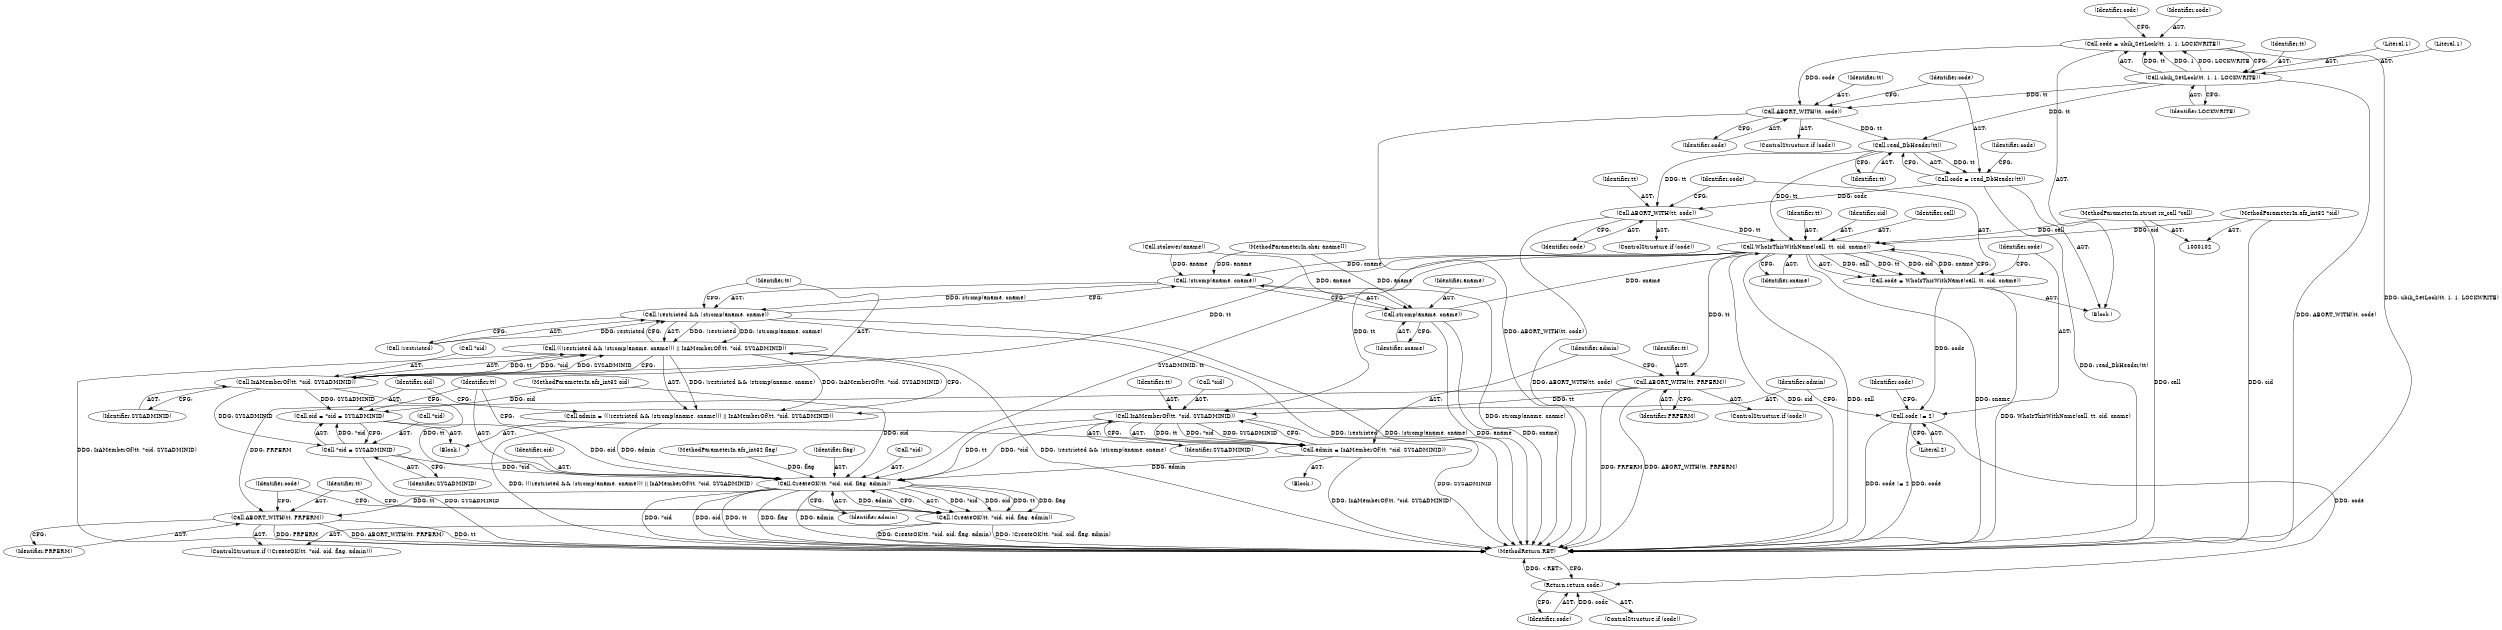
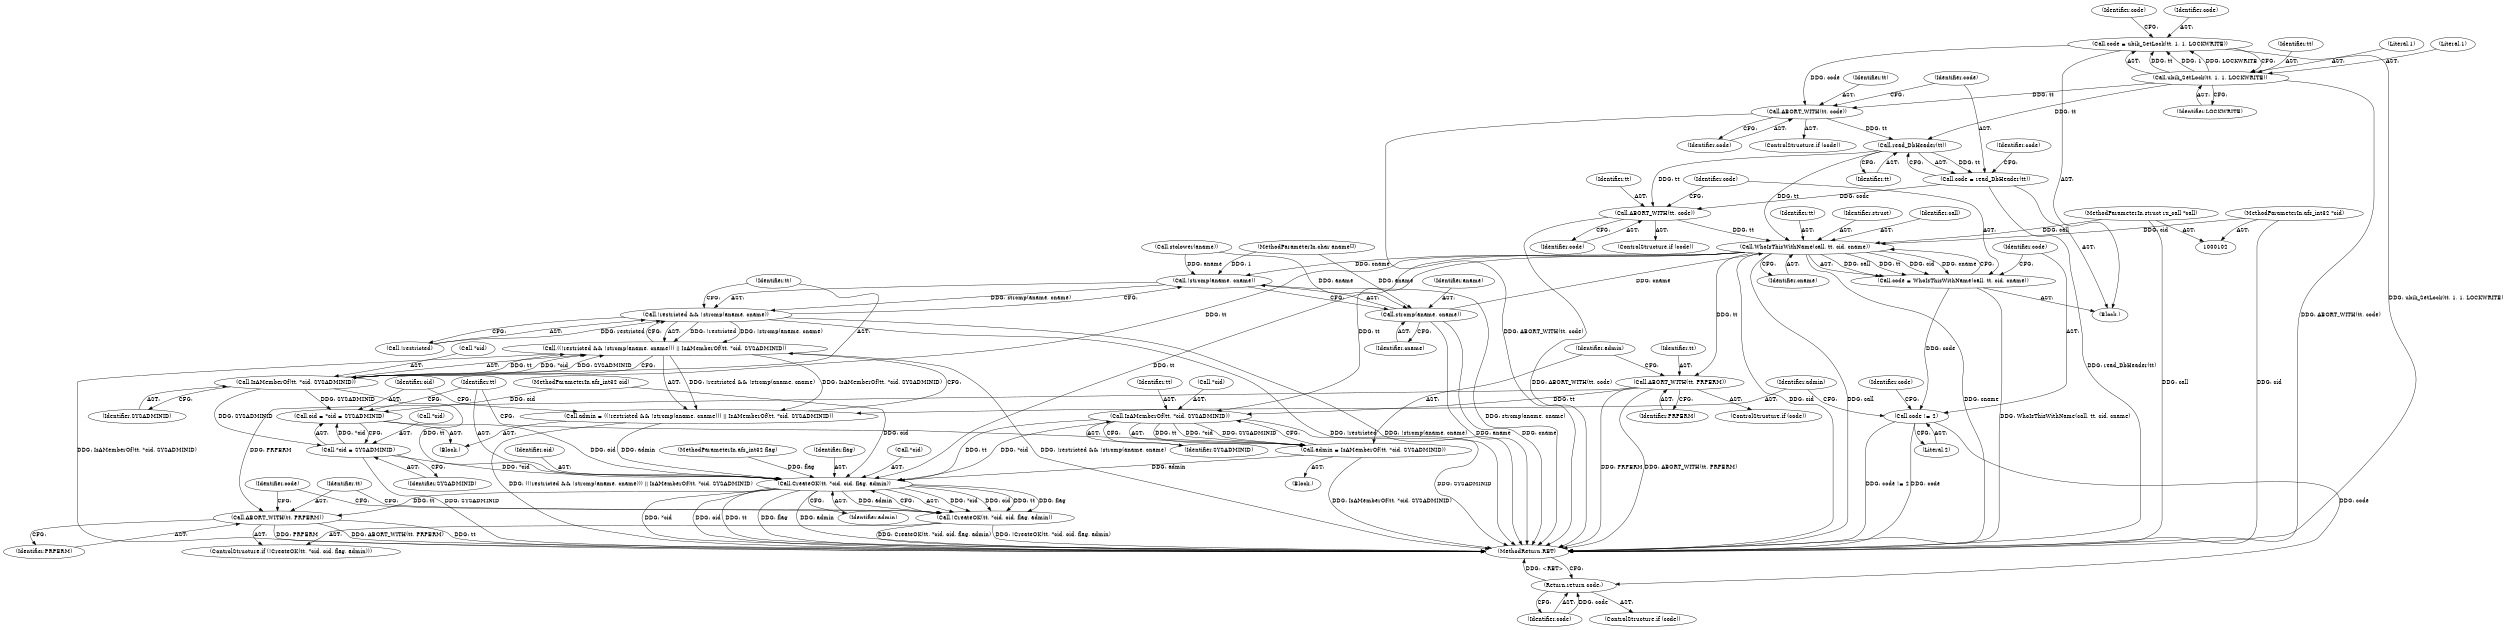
  digraph {
    n1 [label="(Call,WhoIsThisWithName(call, tt, cid, cname))"]
    n2 [label="(Call,code = WhoIsThisWithName(call, tt, cid, cname))"]
    n3 [label="(Call,ABORT_WITH(tt, PRPERM))"]
    n4 [label="(Call,IsAMemberOf(tt, *cid, SYSADMINID))"]
    n5 [label="(Call,CreateOK(tt, *cid, oid, flag, admin))"]
    n6 [label="(Call,!strcmp(aname, cname))"]
    n7 [label="(Call,IsAMemberOf(tt, *cid, SYSADMINID))"]
    n8 [label="(MethodReturn,RET)"]
    n9 [label="(Identifier,cname)"]
    n10 [label="(Block,)"]
    n11 [label="(Call,code != 2)"]
    n12 [label="(Call,ABORT_WITH(tt, PRPERM))"]
    n13 [label="(ControlStructure,if (code))"]
    n14 [label="(Identifier,PRPERM)"]
    n15 [label="(Call,admin = IsAMemberOf(tt, *cid, SYSADMINID))"]
    n16 [label="(Identifier,SYSADMINID)"]
    n17 [label="(Call,!CreateOK(tt, *cid, oid, flag, admin))"]
    n18 [label="(Identifier,admin)"]
    n19 [label="(Call,strcmp(aname, cname))"]
    n20 [label="(Call,!restricted && !strcmp(aname, cname))"]
    n21 [label="(Identifier,cname)"]
    n22 [label="(Call,((!restricted && !strcmp(aname, cname))) || IsAMemberOf(tt, *cid, SYSADMINID))"]
    n23 [label="(Call,oid = *cid = SYSADMINID)"]
    n24 [label="(Call,*cid = SYSADMINID)"]
    n25 [label="(Identifier,SYSADMINID)"]
    n26 [label="(Return,return code;)"]
    n27 [label="(MethodParameterIn,struct rx_call *call)"]
    1000102
    n29 [label="(Call,read_DbHeader(tt))"]
    n30 [label="(Call,ABORT_WITH(tt, code))"]
    n31 [label="(Call,code = read_DbHeader(tt))"]
    n32 [label="(Identifier,tt)"]
    n33 [label="(Identifier,code)"]
    n34 [label="(ControlStructure,if (code))"]
    n35 [label="(Call,ABORT_WITH(tt, code))"]
    n36 [label="(ControlStructure,if (code))"]
    n37 [label="(Identifier,code)"]
    n38 [label="(Call,ubik_SetLock(tt, 1, 1, LOCKWRITE))"]
    n39 [label="(Call,code = ubik_SetLock(tt, 1, 1, LOCKWRITE))"]
    n40 [label="(Identifier,LOCKWRITE)"]
    n41 [label="(MethodParameterIn,afs_int32 *cid)"]
    n42 [label="(Literal,2)"]
    n43 [label="(Identifier,code)"]
    n44 [label="(ControlStructure,if (code))"]
    n45 [label="(ControlStructure,if (!CreateOK(tt, *cid, oid, flag, admin)))"]
    n46 [label="(Identifier,PRPERM)"]
    n47 [label="(Block,)"]
    n48 [label="(Call,!restricted)"]
    n49 [label="(Call,admin = ((!restricted && !strcmp(aname, cname))) || IsAMemberOf(tt, *cid, SYSADMINID))"]
    n50 [label="(Block,)"]
    n51 [label="(Identifier,SYSADMINID)"]
    n52 [label="(Identifier,admin)"]
    n53 [label="(Identifier,code)"]
    n54 [label="(Identifier,tt)"]
    n55 [label="(Identifier,tt)"]
    n56 [label="(Identifier,code)"]
    n57 [label="(Call,*cid)"]
    n58 [label="(Identifier,tt)"]
    n59 [label="(Call,stolower(aname))"]
    n60 [label="(Identifier,flag)"]
    n61 [label="(Identifier,tt)"]
    n62 [label="(Identifier,code)"]
    n63 [label="(Identifier,tt)"]
    n64 [label="(Call,*cid)"]
    n65 [label="(Identifier,aname)"]
    n66 [label="(Identifier,code)"]
    n67 [label="(Identifier,code)"]
-   n68 [label="(Identifier,cid)"]
+   n68 [label="(Identifier,struct)"]
    n69 [label="(Identifier,code)"]
    n70 [label="(Identifier,tt)"]
    n71 [label="(Identifier,tt)"]
    n72 [label="(MethodParameterIn,char aname[])"]
    n73 [label="(Identifier,code)"]
    n74 [label="(Identifier,tt)"]
    n75 [label="(MethodParameterIn,afs_int32 oid)"]
    n76 [label="(MethodParameterIn,afs_int32 flag)"]
    n77 [label="(Identifier,call)"]
    n78 [label="(Identifier,oid)"]
    n79 [label="(Literal,1)"]
    n80 [label="(Identifier,oid)"]
    n81 [label="(Literal,1)"]
    n82 [label="(Identifier,code)"]
    n83 [label="(Identifier,tt)"]
    n84 [label="(Identifier,admin)"]
    n85 [label="(Call,*cid)"]
    n86 [label="(Call,*cid)"]
    n1 -> n2 [label="AST: "]
    n1 -> n2 [label="DDG: call"]
    n1 -> n2 [label="DDG: tt"]
    n1 -> n2 [label="DDG: cid"]
    n1 -> n2 [label="DDG: cname"]
    n1 -> n3 [label="DDG: tt"]
    n1 -> n4 [label="DDG: tt"]
-   n1 -> n5 [label="SYSADMINID: tt"]
+   n1 -> n5 [label="DDG: tt"]
    n1 -> n6 [label="DDG: cname"]
    n1 -> n7 [label="DDG: tt"]
    n1 -> n8 [label="DDG: cid"]
    n1 -> n8 [label="DDG: call"]
    n1 -> n8 [label="DDG: cname"]
    n1 -> n9 [label="CFG: "]
    n2 -> n1 [label="CFG: "]
    n2 -> n8 [label="DDG: WhoIsThisWithName(call, tt, cid, cname)"]
    n2 -> n10 [label="AST: "]
    n2 -> n11 [label="DDG: code"]
    n3 -> n4 [label="DDG: tt"]
    n3 -> n8 [label="DDG: ABORT_WITH(tt, PRPERM)"]
    n3 -> n8 [label="DDG: PRPERM"]
    n3 -> n12 [label="DDG: PRPERM"]
    n3 -> n13 [label="AST: "]
    n3 -> n14 [label="CFG: "]
    n4 -> n5 [label="DDG: tt"]
    n4 -> n5 [label="DDG: *cid"]
    n4 -> n8 [label="DDG: SYSADMINID"]
    n4 -> n15 [label="AST: "]
    n4 -> n15 [label="DDG: tt"]
    n4 -> n15 [label="DDG: *cid"]
    n4 -> n15 [label="DDG: SYSADMINID"]
    n4 -> n16 [label="CFG: "]
    n5 -> n8 [label="DDG: tt"]
    n5 -> n8 [label="DDG: flag"]
    n5 -> n8 [label="DDG: admin"]
    n5 -> n8 [label="DDG: *cid"]
    n5 -> n8 [label="DDG: oid"]
    n5 -> n12 [label="DDG: tt"]
    n5 -> n17 [label="AST: "]
    n5 -> n17 [label="DDG: *cid"]
    n5 -> n17 [label="DDG: oid"]
    n5 -> n17 [label="DDG: tt"]
    n5 -> n17 [label="DDG: flag"]
    n5 -> n17 [label="DDG: admin"]
    n5 -> n18 [label="CFG: "]
    n6 -> n8 [label="DDG: strcmp(aname, cname)"]
    n6 -> n19 [label="CFG: "]
    n6 -> n20 [label="AST: "]
    n6 -> n20 [label="DDG: strcmp(aname, cname)"]
    n7 -> n5 [label="DDG: tt"]
    n7 -> n22 [label="AST: "]
    n7 -> n22 [label="DDG: tt"]
    n7 -> n22 [label="DDG: *cid"]
    n7 -> n22 [label="DDG: SYSADMINID"]
    n7 -> n23 [label="DDG: SYSADMINID"]
    n7 -> n24 [label="DDG: SYSADMINID"]
    n7 -> n25 [label="CFG: "]
    n8 -> n26 [label="CFG: "]
    n9 -> n1 [label="AST: "]
    n11 -> n8 [label="DDG: code"]
    n11 -> n8 [label="DDG: code != 2"]
    n11 -> n26 [label="DDG: code"]
    n11 -> n42 [label="CFG: "]
    n12 -> n8 [label="DDG: tt"]
    n12 -> n8 [label="DDG: PRPERM"]
    n12 -> n8 [label="DDG: ABORT_WITH(tt, PRPERM)"]
    n12 -> n45 [label="AST: "]
    n12 -> n46 [label="CFG: "]
    n14 -> n3 [label="AST: "]
    n15 -> n4 [label="CFG: "]
    n15 -> n5 [label="DDG: admin"]
    n15 -> n8 [label="DDG: IsAMemberOf(tt, *cid, SYSADMINID)"]
    n15 -> n47 [label="AST: "]
    n16 -> n4 [label="AST: "]
    n17 -> n5 [label="CFG: "]
    n17 -> n8 [label="DDG: !CreateOK(tt, *cid, oid, flag, admin)"]
    n17 -> n8 [label="DDG: CreateOK(tt, *cid, oid, flag, admin)"]
    n17 -> n45 [label="AST: "]
    n18 -> n5 [label="AST: "]
    n19 -> n1 [label="DDG: cname"]
    n19 -> n6 [label="AST: "]
    n19 -> n8 [label="DDG: cname"]
    n19 -> n8 [label="DDG: aname"]
    n19 -> n21 [label="CFG: "]
    n20 -> n6 [label="CFG: "]
    n20 -> n8 [label="DDG: !restricted"]
    n20 -> n8 [label="DDG: !strcmp(aname, cname)"]
    n20 -> n22 [label="AST: "]
    n20 -> n22 [label="DDG: !restricted"]
    n20 -> n22 [label="DDG: !strcmp(aname, cname)"]
    n20 -> n48 [label="CFG: "]
    n21 -> n19 [label="AST: "]
    n22 -> n7 [label="CFG: "]
    n22 -> n8 [label="DDG: !restricted && !strcmp(aname, cname)"]
    n22 -> n8 [label="DDG: IsAMemberOf(tt, *cid, SYSADMINID)"]
    n22 -> n20 [label="CFG: "]
    n22 -> n49 [label="AST: "]
    n22 -> n49 [label="DDG: !restricted && !strcmp(aname, cname)"]
    n22 -> n49 [label="DDG: IsAMemberOf(tt, *cid, SYSADMINID)"]
    n23 -> n5 [label="DDG: oid"]
    n23 -> n24 [label="CFG: "]
    n23 -> n50 [label="AST: "]
    n24 -> n5 [label="DDG: *cid"]
    n24 -> n8 [label="DDG: SYSADMINID"]
    n24 -> n23 [label="AST: "]
    n24 -> n23 [label="DDG: *cid"]
    n24 -> n51 [label="CFG: "]
    n25 -> n7 [label="AST: "]
    n26 -> n8 [label="DDG: <RET>"]
    n26 -> n43 [label="CFG: "]
    n26 -> n44 [label="AST: "]
    n27 -> n1 [label="DDG: call"]
    n27 -> n8 [label="DDG: call"]
    n27 -> 1000102 [label="AST: "]
    n29 -> n1 [label="DDG: tt"]
    n29 -> n30 [label="DDG: tt"]
    n29 -> n31 [label="AST: "]
    n29 -> n31 [label="DDG: tt"]
    n29 -> n32 [label="CFG: "]
    n30 -> n1 [label="DDG: tt"]
    n30 -> n8 [label="DDG: ABORT_WITH(tt, code)"]
    n30 -> n33 [label="CFG: "]
    n30 -> n34 [label="AST: "]
    n31 -> n8 [label="DDG: read_DbHeader(tt)"]
    n31 -> n10 [label="AST: "]
    n31 -> n29 [label="CFG: "]
    n31 -> n30 [label="DDG: code"]
    n32 -> n29 [label="AST: "]
    n33 -> n30 [label="AST: "]
    n35 -> n8 [label="DDG: ABORT_WITH(tt, code)"]
    n35 -> n29 [label="DDG: tt"]
    n35 -> n36 [label="AST: "]
    n35 -> n37 [label="CFG: "]
    n37 -> n35 [label="AST: "]
    n38 -> n8 [label="DDG: ABORT_WITH(tt, code)"]
    n38 -> n29 [label="DDG: tt"]
    n38 -> n35 [label="DDG: tt"]
    n38 -> n39 [label="AST: "]
    n38 -> n39 [label="DDG: tt"]
    n38 -> n39 [label="DDG: 1"]
    n38 -> n39 [label="DDG: LOCKWRITE"]
    n38 -> n40 [label="CFG: "]
    n39 -> n8 [label="DDG: ubik_SetLock(tt, 1, 1, LOCKWRITE)"]
    n39 -> n10 [label="AST: "]
    n39 -> n35 [label="DDG: code"]
    n39 -> n38 [label="CFG: "]
    n40 -> n38 [label="AST: "]
    n41 -> n1 [label="DDG: cid"]
    n41 -> n8 [label="DDG: cid"]
    n41 -> 1000102 [label="AST: "]
    n42 -> n11 [label="AST: "]
    n43 -> n26 [label="AST: "]
    n43 -> n26 [label="DDG: code"]
    n46 -> n12 [label="AST: "]
    n48 -> n20 [label="AST: "]
    n48 -> n20 [label="DDG: restricted"]
    n49 -> n5 [label="DDG: admin"]
    n49 -> n8 [label="DDG: ((!restricted && !strcmp(aname, cname))) || IsAMemberOf(tt, *cid, SYSADMINID)"]
    n49 -> n22 [label="CFG: "]
    n49 -> n50 [label="AST: "]
    n51 -> n24 [label="AST: "]
    n52 -> n11 [label="CFG: "]
    n52 -> n49 [label="AST: "]
    n53 -> n31 [label="CFG: "]
    n54 -> n38 [label="AST: "]
    n55 -> n12 [label="AST: "]
    n55 -> n17 [label="CFG: "]
    n56 -> n2 [label="AST: "]
    n56 -> n30 [label="CFG: "]
    n57 -> n4 [label="AST: "]
    n58 -> n3 [label="AST: "]
    n59 -> n6 [label="DDG: aname"]
    n59 -> n19 [label="DDG: aname"]
    n60 -> n5 [label="AST: "]
    n61 -> n35 [label="AST: "]
    n62 -> n12 [label="CFG: "]
    n62 -> n17 [label="CFG: "]
    n63 -> n5 [label="AST: "]
    n63 -> n15 [label="CFG: "]
    n63 -> n23 [label="CFG: "]
    n64 -> n5 [label="AST: "]
    n65 -> n19 [label="AST: "]
    n66 -> n39 [label="CFG: "]
    n67 -> n2 [label="CFG: "]
    n67 -> n11 [label="AST: "]
    n68 -> n1 [label="AST: "]
    n69 -> n11 [label="CFG: "]
    n70 -> n7 [label="AST: "]
    n70 -> n20 [label="CFG: "]
    n71 -> n4 [label="AST: "]
-   n72 -> n6 [label="DDG: aname"]
+   n72 -> n6 [label="DDG: 1"]
    n72 -> n19 [label="DDG: aname"]
    n73 -> n31 [label="AST: "]
    n73 -> n35 [label="CFG: "]
    n74 -> n30 [label="AST: "]
    n75 -> n5 [label="DDG: oid"]
    n75 -> n23 [label="DDG: oid"]
    n76 -> n5 [label="DDG: flag"]
    n77 -> n1 [label="AST: "]
    n78 -> n5 [label="AST: "]
    n79 -> n38 [label="AST: "]
    n80 -> n23 [label="AST: "]
    n80 -> n49 [label="CFG: "]
    n81 -> n38 [label="AST: "]
    n82 -> n39 [label="AST: "]
    n83 -> n1 [label="AST: "]
    n84 -> n3 [label="CFG: "]
    n84 -> n15 [label="AST: "]
    n85 -> n24 [label="AST: "]
    n86 -> n7 [label="AST: "]
  }
